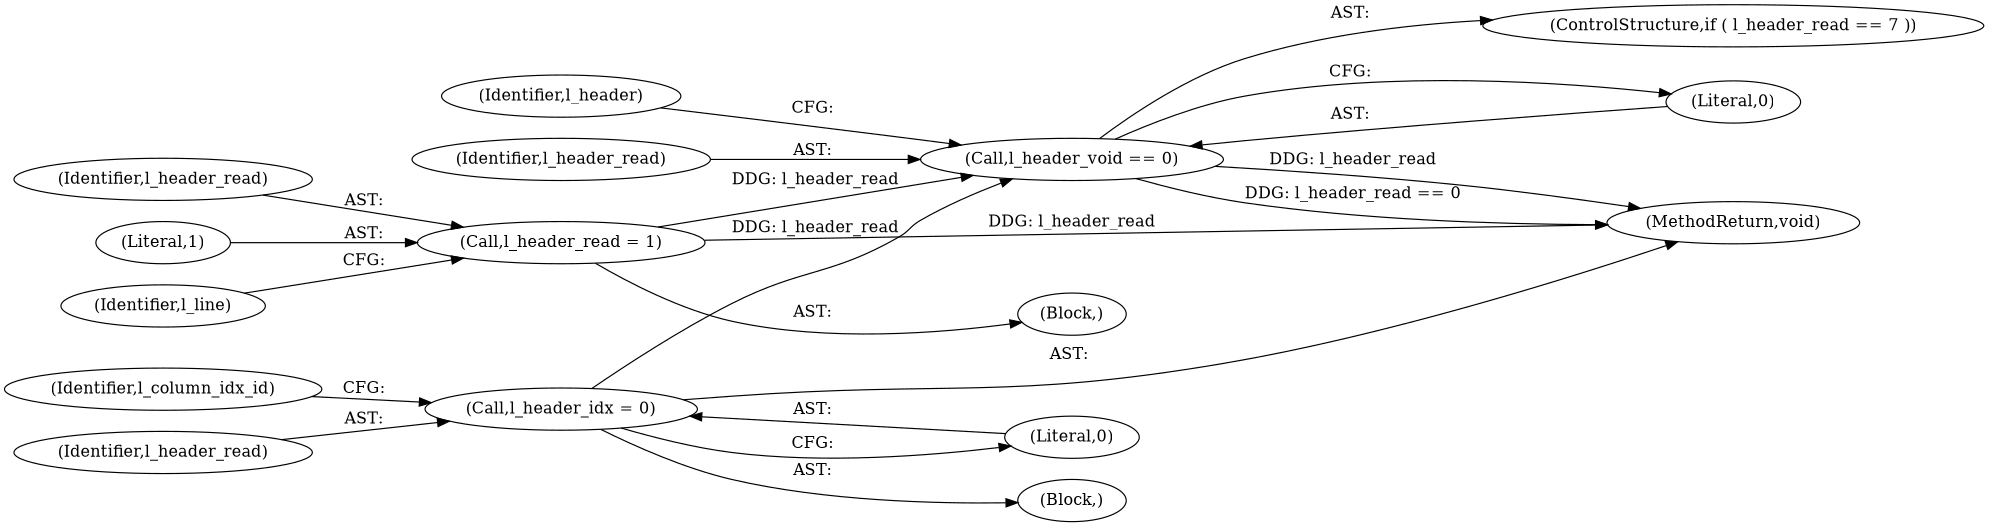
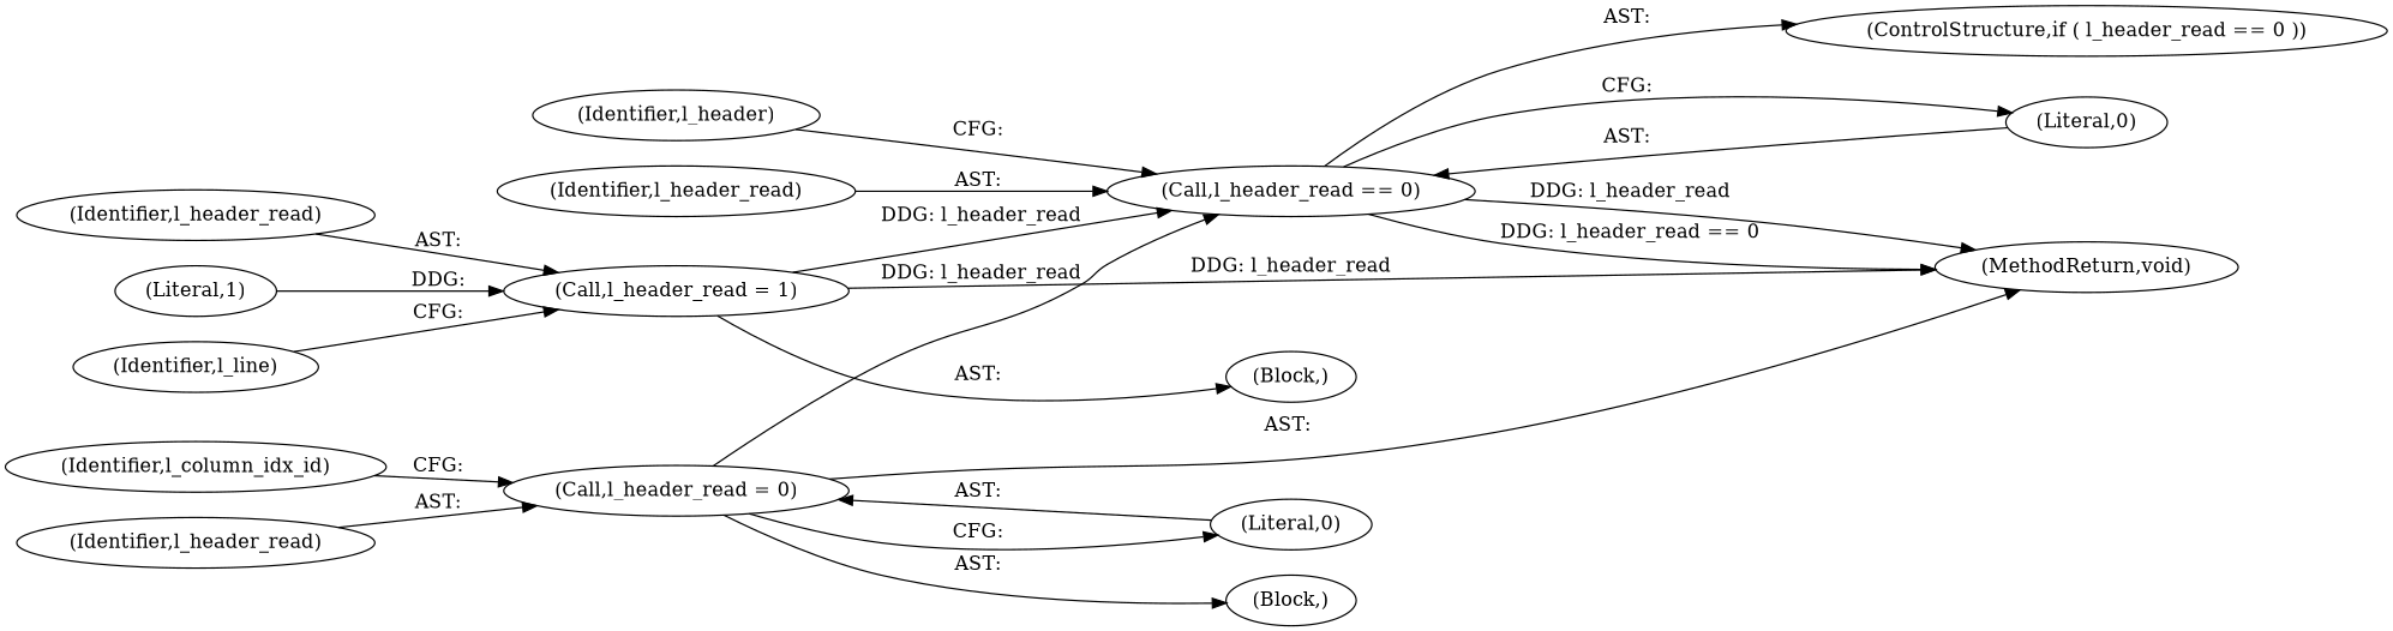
  digraph {
    rankdir=LR
-   n1 [label="(Call,l_header_void == 0)"]
+   n1 [label="(Call,l_header_read == 0)"]
    n2 [label="(Literal,0)"]
-   n3 [label="(ControlStructure,if ( l_header_read == 7 ))"]
+   n3 [label="(ControlStructure,if ( l_header_read == 0 ))"]
    n4 [label="(MethodReturn,void)"]
    n5 [label="(Call,l_header_read = 1)"]
    n6 [label="(Block,)"]
    n7 [label="(Literal,1)"]
-   n8 [label="(Call,l_header_idx = 0)"]
+   n8 [label="(Call,l_header_read = 0)"]
    n9 [label="(Literal,0)"]
    n10 [label="(Block,)"]
    n11 [label="(Identifier,l_column_idx_id)"]
    n12 [label="(Identifier,l_header_read)"]
    n13 [label="(Identifier,l_header)"]
    n14 [label="(Identifier,l_line)"]
    n15 [label="(Identifier,l_header_read)"]
    n16 [label="(Identifier,l_header_read)"]
    n1 -> n2 [label="CFG: "]
    n1 -> n3 [label="AST: "]
    n1 -> n4 [label="DDG: l_header_read == 0"]
    n1 -> n4 [label="DDG: l_header_read"]
    n2 -> n1 [label="AST: "]
    n5 -> n1 [label="DDG: l_header_read"]
    n5 -> n4 [label="DDG: l_header_read"]
    n5 -> n6 [label="AST: "]
-   n7 -> n5 [label="AST: "]
+   n7 -> n5 [label="DDG: "]
    n8 -> n1 [label="DDG: l_header_read"]
    n8 -> n4 [label="AST: "]
    n8 -> n9 [label="CFG: "]
    n8 -> n10 [label="AST: "]
    n9 -> n8 [label="AST: "]
    n11 -> n8 [label="CFG: "]
    n12 -> n8 [label="AST: "]
    n13 -> n1 [label="CFG: "]
    n14 -> n5 [label="CFG: "]
    n15 -> n1 [label="AST: "]
    n16 -> n5 [label="AST: "]
  }
